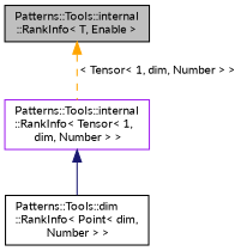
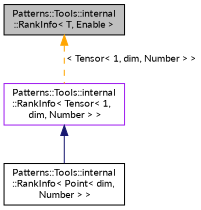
  digraph {
    fontname=Lato
    node [color=black fillcolor=white fontname=Lato fontsize=10 shape=record style=filled]
    edge [dir=back fontname=Lato fontsize=10 labelfontname=Helvetica labelfontsize=10]
    n1 [fillcolor=grey75 fontcolor=black height=0.2 label="Patterns::Tools::internal\l::RankInfo\< T, Enable \>" width=0.4]
    n2 [color=purple height=0.2 label="Patterns::Tools::internal\l::RankInfo\< Tensor\< 1,\l dim, Number \> \>" width=0.4]
-   n3 [height=0.2 label="Patterns::Tools::dim\l::RankInfo\< Point\< dim,\l Number \> \>" width=0.4]
+   n3 [height=0.2 label="Patterns::Tools::internal\l::RankInfo\< Point\< dim,\l Number \> \>" width=0.4]
    n1 -> n2 [color=orange label=" \< Tensor\< 1, dim, Number \> \>" style=dashed]
    n2 -> n3 [color=midnightblue style=solid]
  }
